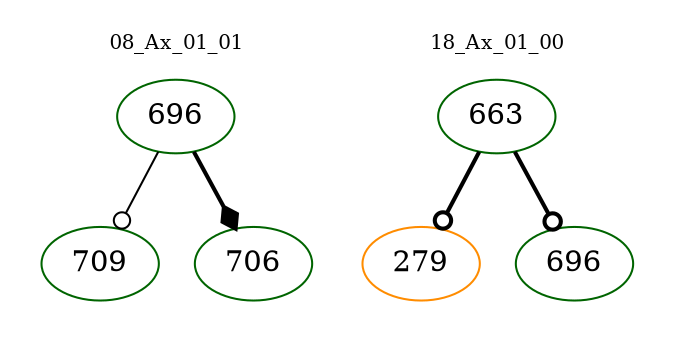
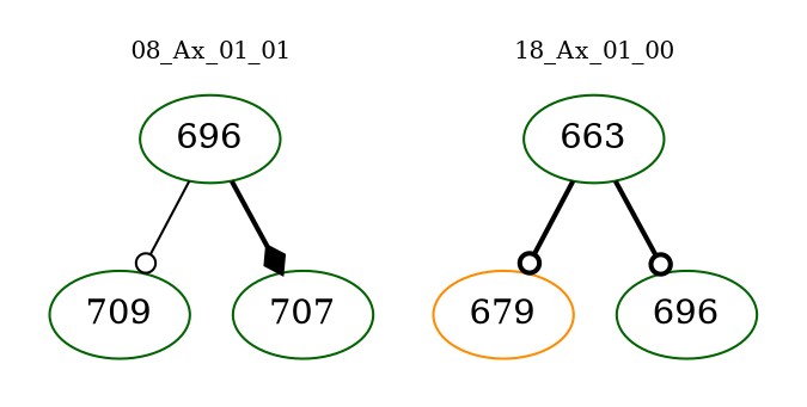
  digraph {
    node [color=darkgreen]
    edge [arrowhead=odot color=black style=bold]
    n1 [label=696]
    n2 [label=709]
-   n3 [label=706]
+   n3 [label=707]
    n4 [label=663]
-   n5 [color=darkorange label=279]
+   n5 [color=darkorange label=679]
    n6 [label=696]
    subgraph cluster_1 {
      color=white
      fontsize=10
      label="08_Ax_01_01"
      n1
      n2
      n3
    }
    subgraph cluster_2 {
      color=white
      fontsize=10
      label="18_Ax_01_00"
      n4
      n5
      n6
    }
    n1 -> n2 [style=solid]
    n1 -> n3 [arrowhead=diamond]
    n4 -> n5
    n4 -> n6
  }
